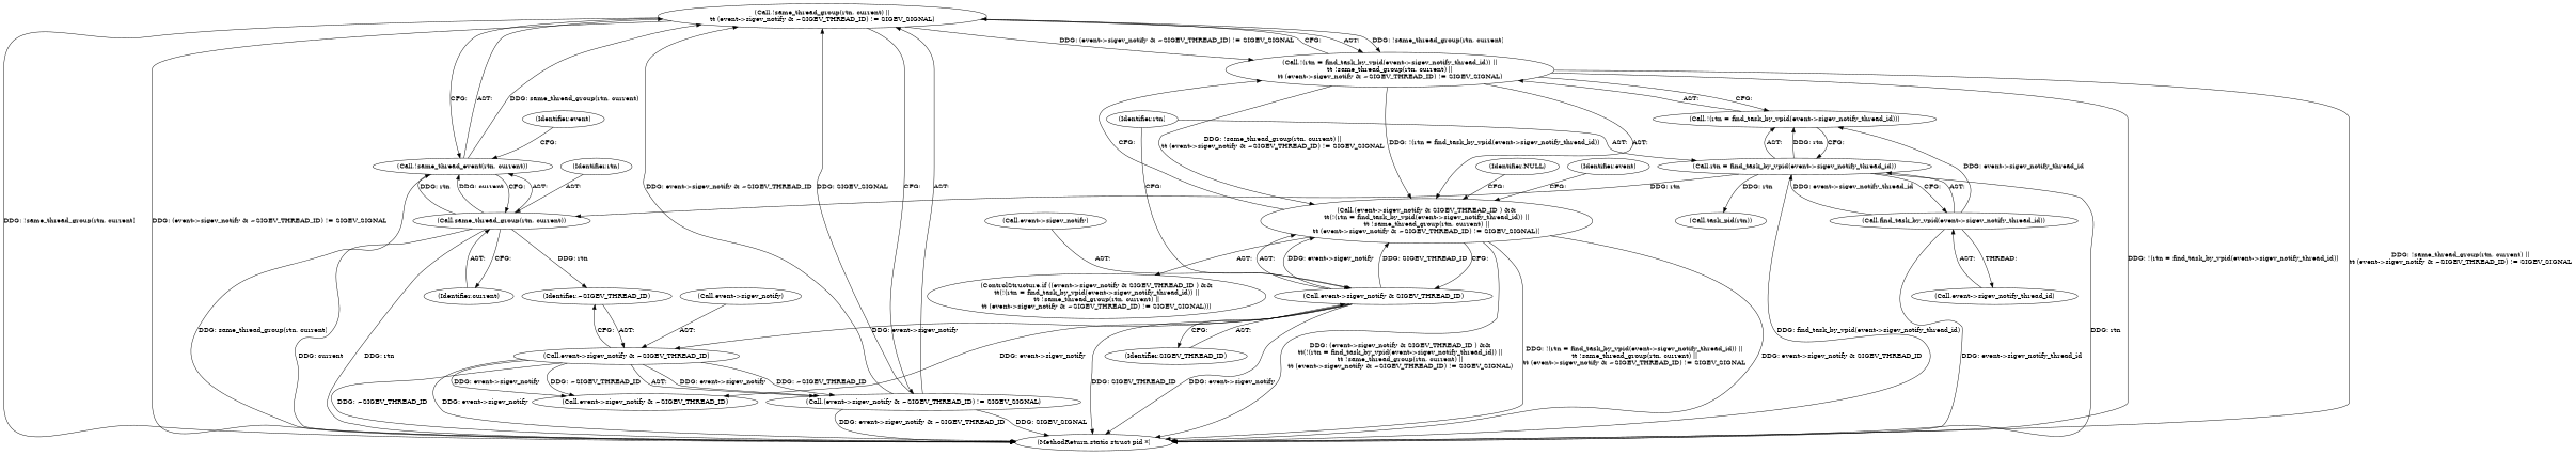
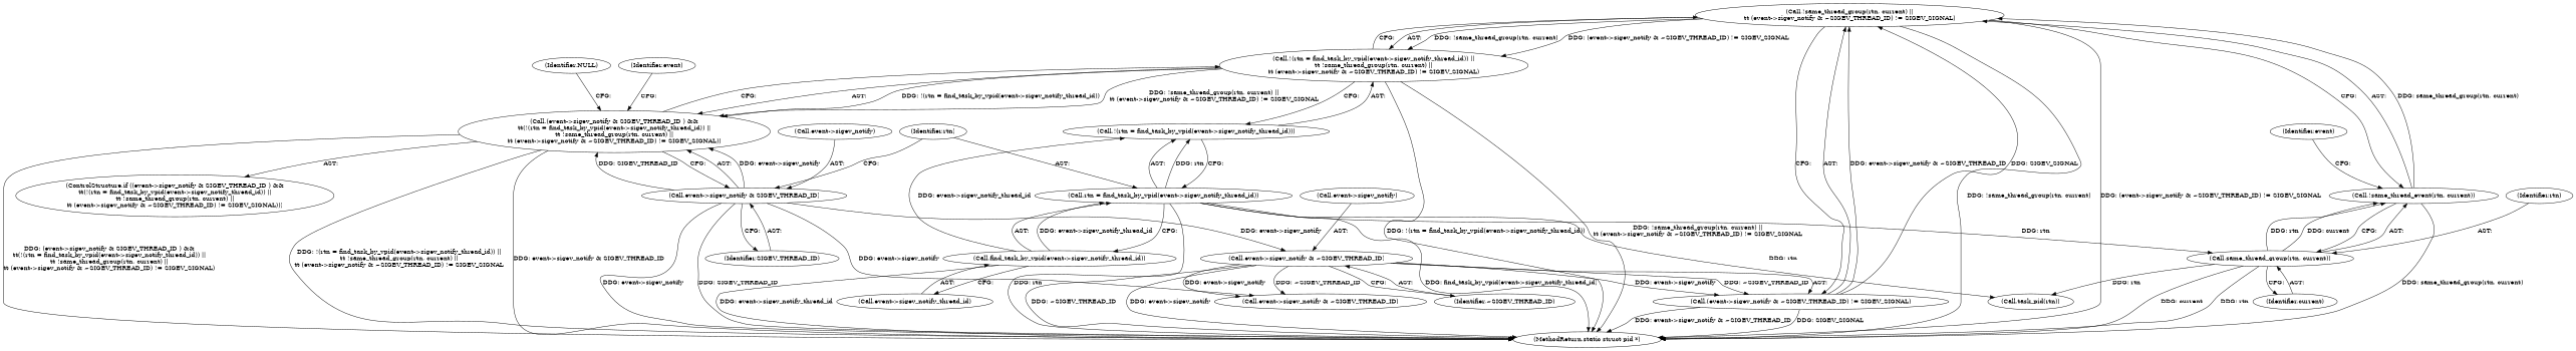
  digraph {
    n1 [label="(Call,!same_thread_group(rtn, current) ||\n\t\t (event->sigev_notify & ~SIGEV_THREAD_ID) != SIGEV_SIGNAL)"]
    n2 [label="(Call,!same_thread_event(rtn, current))"]
    n3 [label="(Call,(event->sigev_notify & ~SIGEV_THREAD_ID) != SIGEV_SIGNAL)"]
    n4 [label="(Call,!(rtn = find_task_by_vpid(event->sigev_notify_thread_id)) ||\n\t\t !same_thread_group(rtn, current) ||\n\t\t (event->sigev_notify & ~SIGEV_THREAD_ID) != SIGEV_SIGNAL)"]
    n5 [label="(MethodReturn,static struct pid *)"]
    n6 [label="(Call,same_thread_group(rtn, current))"]
    n7 [label="(Call,!(rtn = find_task_by_vpid(event->sigev_notify_thread_id)))"]
    n8 [label="(Call,(event->sigev_notify & SIGEV_THREAD_ID ) &&\n\t\t(!(rtn = find_task_by_vpid(event->sigev_notify_thread_id)) ||\n\t\t !same_thread_group(rtn, current) ||\n\t\t (event->sigev_notify & ~SIGEV_THREAD_ID) != SIGEV_SIGNAL))"]
    n9 [label="(Call,task_pid(rtn))"]
    n10 [label="(Identifier,current)"]
    n11 [label="(Call,rtn = find_task_by_vpid(event->sigev_notify_thread_id))"]
    n12 [label="(Call,find_task_by_vpid(event->sigev_notify_thread_id))"]
    n13 [label="(Call,event->sigev_notify_thread_id)"]
    n14 [label="(Call,event->sigev_notify & ~SIGEV_THREAD_ID)"]
    n15 [label="(Call,event->sigev_notify & ~SIGEV_THREAD_ID)"]
    n16 [label="(Identifier,~SIGEV_THREAD_ID)"]
    n17 [label="(Call,event->sigev_notify & SIGEV_THREAD_ID)"]
    n18 [label="(Identifier,SIGEV_THREAD_ID)"]
    n19 [label="(ControlStructure,if ((event->sigev_notify & SIGEV_THREAD_ID ) &&\n\t\t(!(rtn = find_task_by_vpid(event->sigev_notify_thread_id)) ||\n\t\t !same_thread_group(rtn, current) ||\n\t\t (event->sigev_notify & ~SIGEV_THREAD_ID) != SIGEV_SIGNAL)))"]
    n20 [label="(Identifier,rtn)"]
    n21 [label="(Call,event->sigev_notify)"]
    n22 [label="(Call,event->sigev_notify)"]
    n23 [label="(Identifier,event)"]
    n24 [label="(Identifier,NULL)"]
    n25 [label="(Identifier,rtn)"]
    n26 [label="(Identifier,event)"]
    n1 -> n2 [label="CFG: "]
    n1 -> n3 [label="CFG: "]
    n1 -> n4 [label="AST: "]
    n1 -> n4 [label="DDG: !same_thread_group(rtn, current)"]
    n1 -> n4 [label="DDG: (event->sigev_notify & ~SIGEV_THREAD_ID) != SIGEV_SIGNAL"]
    n1 -> n5 [label="DDG: !same_thread_group(rtn, current)"]
    n1 -> n5 [label="DDG: (event->sigev_notify & ~SIGEV_THREAD_ID) != SIGEV_SIGNAL"]
    n2 -> n1 [label="AST: "]
    n2 -> n1 [label="DDG: same_thread_group(rtn, current)"]
    n2 -> n5 [label="DDG: same_thread_group(rtn, current)"]
    n2 -> n6 [label="CFG: "]
    n3 -> n1 [label="AST: "]
    n3 -> n1 [label="DDG: event->sigev_notify & ~SIGEV_THREAD_ID"]
    n3 -> n1 [label="DDG: SIGEV_SIGNAL"]
    n3 -> n5 [label="DDG: event->sigev_notify & ~SIGEV_THREAD_ID"]
    n3 -> n5 [label="DDG: SIGEV_SIGNAL"]
    n4 -> n1 [label="CFG: "]
    n4 -> n5 [label="DDG: !(rtn = find_task_by_vpid(event->sigev_notify_thread_id))"]
    n4 -> n5 [label="DDG: !same_thread_group(rtn, current) ||\n\t\t (event->sigev_notify & ~SIGEV_THREAD_ID) != SIGEV_SIGNAL"]
    n4 -> n7 [label="CFG: "]
    n4 -> n8 [label="AST: "]
    n4 -> n8 [label="DDG: !(rtn = find_task_by_vpid(event->sigev_notify_thread_id))"]
    n4 -> n8 [label="DDG: !same_thread_group(rtn, current) ||\n\t\t (event->sigev_notify & ~SIGEV_THREAD_ID) != SIGEV_SIGNAL"]
    n6 -> n2 [label="AST: "]
    n6 -> n2 [label="DDG: rtn"]
    n6 -> n2 [label="DDG: current"]
    n6 -> n5 [label="DDG: current"]
    n6 -> n5 [label="DDG: rtn"]
-   n6 -> n16 [label="DDG: rtn"]
+   n6 -> n9 [label="DDG: rtn"]
    n6 -> n10 [label="CFG: "]
    n7 -> n4 [label="AST: "]
    n7 -> n11 [label="CFG: "]
    n8 -> n4 [label="CFG: "]
    n8 -> n5 [label="DDG: (event->sigev_notify & SIGEV_THREAD_ID ) &&\n\t\t(!(rtn = find_task_by_vpid(event->sigev_notify_thread_id)) ||\n\t\t !same_thread_group(rtn, current) ||\n\t\t (event->sigev_notify & ~SIGEV_THREAD_ID) != SIGEV_SIGNAL)"]
    n8 -> n5 [label="DDG: !(rtn = find_task_by_vpid(event->sigev_notify_thread_id)) ||\n\t\t !same_thread_group(rtn, current) ||\n\t\t (event->sigev_notify & ~SIGEV_THREAD_ID) != SIGEV_SIGNAL"]
    n8 -> n5 [label="DDG: event->sigev_notify & SIGEV_THREAD_ID"]
    n8 -> n17 [label="CFG: "]
    n8 -> n19 [label="AST: "]
    n10 -> n6 [label="AST: "]
    n11 -> n5 [label="DDG: rtn"]
    n11 -> n5 [label="DDG: find_task_by_vpid(event->sigev_notify_thread_id)"]
    n11 -> n6 [label="DDG: rtn"]
    n11 -> n7 [label="AST: "]
    n11 -> n7 [label="DDG: rtn"]
    n11 -> n9 [label="DDG: rtn"]
    n11 -> n12 [label="CFG: "]
    n12 -> n5 [label="DDG: event->sigev_notify_thread_id"]
    n12 -> n7 [label="DDG: event->sigev_notify_thread_id"]
    n12 -> n11 [label="AST: "]
    n12 -> n11 [label="DDG: event->sigev_notify_thread_id"]
-   n12 -> n13 [label="THREAD: "]
+   n12 -> n13 [label="CFG: "]
    n13 -> n12 [label="AST: "]
    n14 -> n3 [label="AST: "]
    n14 -> n3 [label="DDG: event->sigev_notify"]
    n14 -> n3 [label="DDG: ~SIGEV_THREAD_ID"]
    n14 -> n5 [label="DDG: ~SIGEV_THREAD_ID"]
    n14 -> n5 [label="DDG: event->sigev_notify"]
    n14 -> n15 [label="DDG: event->sigev_notify"]
    n14 -> n15 [label="DDG: ~SIGEV_THREAD_ID"]
    n14 -> n16 [label="CFG: "]
    n16 -> n14 [label="AST: "]
    n17 -> n5 [label="DDG: event->sigev_notify"]
    n17 -> n5 [label="DDG: SIGEV_THREAD_ID"]
    n17 -> n8 [label="AST: "]
    n17 -> n8 [label="DDG: event->sigev_notify"]
    n17 -> n8 [label="DDG: SIGEV_THREAD_ID"]
    n17 -> n14 [label="DDG: event->sigev_notify"]
    n17 -> n15 [label="DDG: event->sigev_notify"]
    n17 -> n18 [label="CFG: "]
    n18 -> n17 [label="AST: "]
    n20 -> n11 [label="AST: "]
    n20 -> n17 [label="CFG: "]
    n21 -> n17 [label="AST: "]
    n22 -> n14 [label="AST: "]
    n23 -> n2 [label="CFG: "]
    n24 -> n8 [label="CFG: "]
    n25 -> n6 [label="AST: "]
    n26 -> n8 [label="CFG: "]
  }
